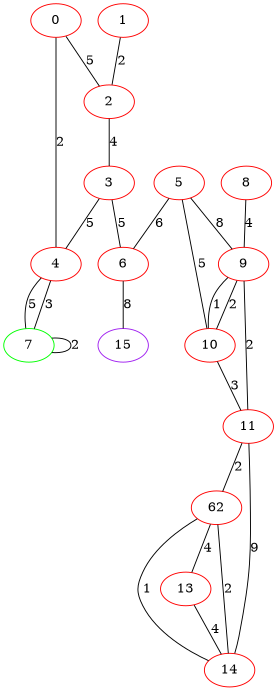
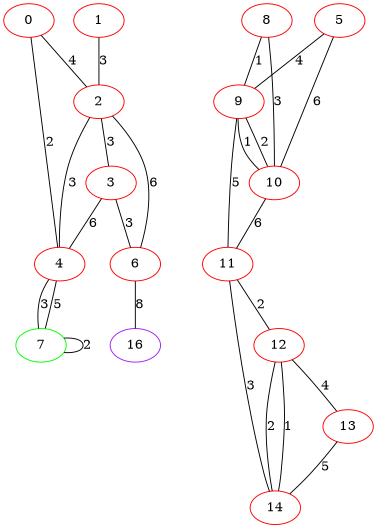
  graph {
    node [color=red weight=1]
    0
    2
    4
    1
    3
    6
    7 [color=green weight=2]
    5
    9
    10
-   15 [color=purple weight=4]
+   15 [color=purple weight=4 label=16]
    8
    11
-   12 [label=62]
+   12
    14
    13
-   0 -- 2 [label=5]
+   0 -- 2 [label=4]
    0 -- 4 [label=2]
-   2 -- 3 [label=4]
+   2 -- 4 [label=3]
+   2 -- 3 [label=3]
    4 -- 7 [label=3]
    4 -- 7 [label=5]
-   1 -- 2 [label=2]
-   3 -- 4 [label=5]
-   3 -- 6 [label=5]
+   1 -- 2 [label=3]
+   3 -- 4 [label=6]
+   3 -- 6 [label=3]
    6 -- 15 [label=8]
    7 -- 7 [label=2]
-   5 -- 6 [label=6]
-   5 -- 9 [label=8]
-   5 -- 10 [label=5]
+   2 -- 6 [label=6]
+   5 -- 9 [label=4]
+   5 -- 10 [label=6]
    9 -- 10 [label=2]
    9 -- 10 [label=1]
-   9 -- 11 [label=2]
-   10 -- 11 [label=3]
-   8 -- 9 [label=4]
+   9 -- 11 [label=5]
+   10 -- 11 [label=6]
+   8 -- 9 [label=1]
+   8 -- 10 [label=3]
    11 -- 12 [label=2]
-   11 -- 14 [label=9]
+   11 -- 14 [label=3]
    12 -- 14 [label=2]
    12 -- 14 [label=1]
    12 -- 13 [label=4]
-   13 -- 14 [label=4]
+   13 -- 14 [label=5]
  }
